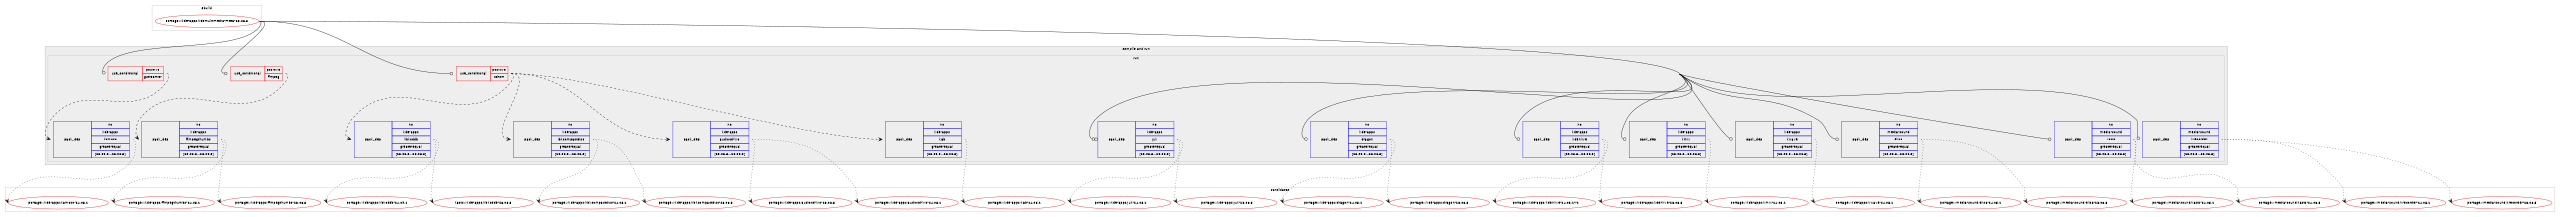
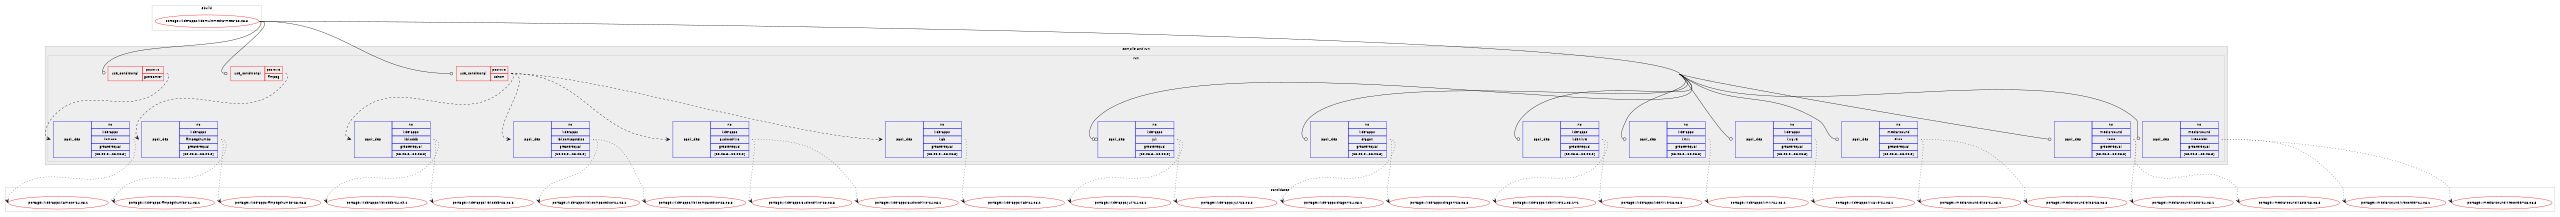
  digraph {
    compound=true
    concentrate=true
    fontname=Helvetica
    fontsize=10
    newrank=true
    rankdir=TB
    ranksep=1.5
    node [color=red fontname=Helvetica fontsize=10]
    edge [arrowhead=vee headport=w style=dotted tailport=e weight=100]
    n1 [label="portage://kde-apps/kdemultimedia-meta-23.08.5" width=4]
    n2 [color=blue label=<<TABLE BORDER="0" CELLBORDER="1" CELLSPACING="0" CELLPADDING="4" WIDTH="220"><TR><TD ROWSPAN="6" CELLPADDING="30">pack_dep</TD></TR><TR><TD WIDTH="110">no</TD></TR><TR><TD>kde-apps</TD></TR><TR><TD>audiocd-kio</TD></TR><TR><TD>greaterequal</TD></TR><TR><TD>[23.08.5,,,23.08.5]</TD></TR></TABLE>> shape=none]
    n3 [color=blue label=<<TABLE BORDER="0" CELLBORDER="1" CELLSPACING="0" CELLPADDING="4" WIDTH="220"><TR><TD ROWSPAN="6" CELLPADDING="30">pack_dep</TD></TR><TR><TD WIDTH="110">no</TD></TR><TR><TD>kde-apps</TD></TR><TR><TD>k3b</TD></TR><TR><TD>greaterequal</TD></TR><TR><TD>[23.08.5,,,23.08.5]</TD></TR></TABLE>> shape=none]
    n4 [color=blue label=<<TABLE BORDER="0" CELLBORDER="1" CELLSPACING="0" CELLPADDING="4" WIDTH="220"><TR><TD ROWSPAN="6" CELLPADDING="30">pack_dep</TD></TR><TR><TD WIDTH="110">no</TD></TR><TR><TD>kde-apps</TD></TR><TR><TD>libkcddb</TD></TR><TR><TD>greaterequal</TD></TR><TR><TD>[23.08.5,,,23.08.5]</TD></TR></TABLE>> shape=none]
    n5 [color=blue label=<<TABLE BORDER="0" CELLBORDER="1" CELLSPACING="0" CELLPADDING="4" WIDTH="220"><TR><TD ROWSPAN="6" CELLPADDING="30">pack_dep</TD></TR><TR><TD WIDTH="110">no</TD></TR><TR><TD>kde-apps</TD></TR><TR><TD>libkcompactdisc</TD></TR><TR><TD>greaterequal</TD></TR><TR><TD>[23.08.5,,,23.08.5]</TD></TR></TABLE>> shape=none]
    n6 [label=<<TABLE BORDER="0" CELLBORDER="1" CELLSPACING="0" CELLPADDING="4"><TR><TD ROWSPAN="3" CELLPADDING="10">use_conditional</TD></TR><TR><TD>positive</TD></TR><TR><TD>cdrom</TD></TR></TABLE>> shape=none]
    n7 [color=blue label=<<TABLE BORDER="0" CELLBORDER="1" CELLSPACING="0" CELLPADDING="4" WIDTH="220"><TR><TD ROWSPAN="6" CELLPADDING="30">pack_dep</TD></TR><TR><TD WIDTH="110">no</TD></TR><TR><TD>kde-apps</TD></TR><TR><TD>juk</TD></TR><TR><TD>greaterequal</TD></TR><TR><TD>[23.08.5,,,23.08.5]</TD></TR></TABLE>> shape=none]
    n8 [color=blue label=<<TABLE BORDER="0" CELLBORDER="1" CELLSPACING="0" CELLPADDING="4" WIDTH="220"><TR><TD ROWSPAN="6" CELLPADDING="30">pack_dep</TD></TR><TR><TD WIDTH="110">no</TD></TR><TR><TD>kde-apps</TD></TR><TR><TD>ffmpegthumbs</TD></TR><TR><TD>greaterequal</TD></TR><TR><TD>[23.08.5,,,23.08.5]</TD></TR></TABLE>> shape=none]
    n9 [label=<<TABLE BORDER="0" CELLBORDER="1" CELLSPACING="0" CELLPADDING="4"><TR><TD ROWSPAN="3" CELLPADDING="10">use_conditional</TD></TR><TR><TD>positive</TD></TR><TR><TD>ffmpeg</TD></TR></TABLE>> shape=none]
    n10 [color=blue label=<<TABLE BORDER="0" CELLBORDER="1" CELLSPACING="0" CELLPADDING="4" WIDTH="220"><TR><TD ROWSPAN="6" CELLPADDING="30">pack_dep</TD></TR><TR><TD WIDTH="110">no</TD></TR><TR><TD>kde-apps</TD></TR><TR><TD>kamoso</TD></TR><TR><TD>greaterequal</TD></TR><TR><TD>[23.08.5,,,23.08.5]</TD></TR></TABLE>> shape=none]
    n11 [label=<<TABLE BORDER="0" CELLBORDER="1" CELLSPACING="0" CELLPADDING="4"><TR><TD ROWSPAN="3" CELLPADDING="10">use_conditional</TD></TR><TR><TD>positive</TD></TR><TR><TD>gstreamer</TD></TR></TABLE>> shape=none]
    n12 [color=blue label=<<TABLE BORDER="0" CELLBORDER="1" CELLSPACING="0" CELLPADDING="4" WIDTH="220"><TR><TD ROWSPAN="6" CELLPADDING="30">pack_dep</TD></TR><TR><TD WIDTH="110">no</TD></TR><TR><TD>kde-apps</TD></TR><TR><TD>dragon</TD></TR><TR><TD>greaterequal</TD></TR><TR><TD>[23.08.5,,,23.08.5]</TD></TR></TABLE>> shape=none]
    n13 [color=blue label=<<TABLE BORDER="0" CELLBORDER="1" CELLSPACING="0" CELLPADDING="4" WIDTH="220"><TR><TD ROWSPAN="6" CELLPADDING="30">pack_dep</TD></TR><TR><TD WIDTH="110">no</TD></TR><TR><TD>kde-apps</TD></TR><TR><TD>kdenlive</TD></TR><TR><TD>greaterequal</TD></TR><TR><TD>[23.08.5,,,23.08.5]</TD></TR></TABLE>> shape=none]
    n14 [color=blue label=<<TABLE BORDER="0" CELLBORDER="1" CELLSPACING="0" CELLPADDING="4" WIDTH="220"><TR><TD ROWSPAN="6" CELLPADDING="30">pack_dep</TD></TR><TR><TD WIDTH="110">no</TD></TR><TR><TD>kde-apps</TD></TR><TR><TD>kmix</TD></TR><TR><TD>greaterequal</TD></TR><TR><TD>[23.08.5,,,23.08.5]</TD></TR></TABLE>> shape=none]
    n15 [color=blue label=<<TABLE BORDER="0" CELLBORDER="1" CELLSPACING="0" CELLPADDING="4" WIDTH="220"><TR><TD ROWSPAN="6" CELLPADDING="30">pack_dep</TD></TR><TR><TD WIDTH="110">no</TD></TR><TR><TD>kde-apps</TD></TR><TR><TD>kwave</TD></TR><TR><TD>greaterequal</TD></TR><TR><TD>[23.08.5,,,23.08.5]</TD></TR></TABLE>> shape=none]
    n16 [color=blue label=<<TABLE BORDER="0" CELLBORDER="1" CELLSPACING="0" CELLPADDING="4" WIDTH="220"><TR><TD ROWSPAN="6" CELLPADDING="30">pack_dep</TD></TR><TR><TD WIDTH="110">no</TD></TR><TR><TD>media-sound</TD></TR><TR><TD>elisa</TD></TR><TR><TD>greaterequal</TD></TR><TR><TD>[23.08.5,,,23.08.5]</TD></TR></TABLE>> shape=none]
    n17 [color=blue label=<<TABLE BORDER="0" CELLBORDER="1" CELLSPACING="0" CELLPADDING="4" WIDTH="220"><TR><TD ROWSPAN="6" CELLPADDING="30">pack_dep</TD></TR><TR><TD WIDTH="110">no</TD></TR><TR><TD>media-sound</TD></TR><TR><TD>kasts</TD></TR><TR><TD>greaterequal</TD></TR><TR><TD>[23.08.5,,,23.08.5]</TD></TR></TABLE>> shape=none]
    n18 [color=blue label=<<TABLE BORDER="0" CELLBORDER="1" CELLSPACING="0" CELLPADDING="4" WIDTH="220"><TR><TD ROWSPAN="6" CELLPADDING="30">pack_dep</TD></TR><TR><TD WIDTH="110">no</TD></TR><TR><TD>media-sound</TD></TR><TR><TD>krecorder</TD></TR><TR><TD>greaterequal</TD></TR><TR><TD>[23.08.5,,,23.08.5]</TD></TR></TABLE>> shape=none]
    n19 [label="portage://kde-apps/audiocd-kio-23.08.5" width=4]
    n20 [label="portage://kde-apps/audiocd-kio-24.05.1" width=4]
    n21 [label="portage://kde-apps/k3b-24.05.1" width=4]
-   n22 [label="kasts://kde-apps/libkcddb-23.08.5" width=4]
+   n22 [label="portage://kde-apps/libkcddb-23.08.5" width=4]
    n23 [label="portage://kde-apps/libkcddb-24.09.1" width=4]
    n24 [label="portage://kde-apps/libkcompactdisc-23.08.5" width=4]
    n25 [label="portage://kde-apps/libkcompactdisc-24.05.1" width=4]
    n26 [label="portage://kde-apps/ffmpegthumbs-23.08.5" width=4]
    n27 [label="portage://kde-apps/ffmpegthumbs-24.05.1" width=4]
    n28 [label="portage://kde-apps/kamoso-24.05.1" width=4]
    n29 [label="portage://kde-apps/dragon-23.08.5" width=4]
    n30 [label="portage://kde-apps/dragon-24.05.1" width=4]
    n31 [label="portage://kde-apps/juk-23.08.5" width=4]
    n32 [label="portage://kde-apps/juk-24.05.1" width=4]
    n33 [label="portage://kde-apps/kdenlive-23.08.5" width=4]
    n34 [label="portage://kde-apps/kdenlive-24.05.1-r1" width=4]
    n35 [label="portage://kde-apps/kmix-24.05.1" width=4]
    n36 [label="portage://kde-apps/kwave-24.05.1" width=4]
    n37 [label="portage://media-sound/elisa-23.08.5" width=4]
    n38 [label="portage://media-sound/elisa-24.05.1" width=4]
-   n39 [label="portage://media-sound/kasts-24.08.5" width=4]
+   n39 [label="portage://media-sound/kasts-23.08.5" width=4]
    n40 [label="portage://media-sound/kasts-24.05.1" width=4]
    n41 [label="portage://media-sound/krecorder-23.08.5" width=4]
    n42 [label="portage://media-sound/krecorder-24.05.1" width=4]
    subgraph cluster_1 {
      color=gray
      label=<<i>ebuild</i>>
      rank=same
      n1
    }
    subgraph cluster_2 {
      color=gray
      label=<<i>dependencies</i>>
      subgraph cluster_3 {
        color=gray
        fillcolor="#eeeeee"
        label=<<i>compile</i>>
        style=filled
      }
      subgraph cluster_4 {
        color=gray
        fillcolor="#eeeeee"
        label=<<i>compile and run</i>>
        style=filled
      }
      subgraph cluster_5 {
        color=gray
        fillcolor="#eeeeee"
        label=<<i>run</i>>
        style=filled
        subgraph sub_6 {
          color=gray
          fillcolor="#eeeeee"
          label=<<i>run</i>>
          style=filled
          n6
          subgraph sub_7 {
            color=gray
            fillcolor="#eeeeee"
            label=<<i>run</i>>
            style=filled
            n2
          }
          subgraph sub_8 {
            color=gray
            fillcolor="#eeeeee"
            label=<<i>run</i>>
            style=filled
            n3
          }
          subgraph sub_9 {
            color=gray
            fillcolor="#eeeeee"
            label=<<i>run</i>>
            style=filled
            n4
          }
          subgraph sub_10 {
            color=gray
            fillcolor="#eeeeee"
            label=<<i>run</i>>
            style=filled
            n5
          }
        }
        subgraph sub_11 {
          color=gray
          fillcolor="#eeeeee"
          label=<<i>run</i>>
          style=filled
          n7
        }
        subgraph sub_12 {
          color=gray
          fillcolor="#eeeeee"
          label=<<i>run</i>>
          style=filled
          n9
          subgraph sub_13 {
            color=gray
            fillcolor="#eeeeee"
            label=<<i>run</i>>
            style=filled
            n8
          }
        }
        subgraph sub_14 {
          color=gray
          fillcolor="#eeeeee"
          label=<<i>run</i>>
          style=filled
          n11
          subgraph sub_15 {
            color=gray
            fillcolor="#eeeeee"
            label=<<i>run</i>>
            style=filled
            n10
          }
        }
        subgraph sub_16 {
          color=gray
          fillcolor="#eeeeee"
          label=<<i>run</i>>
          style=filled
          n12
        }
        subgraph sub_17 {
          color=gray
          fillcolor="#eeeeee"
          label=<<i>run</i>>
          style=filled
          n13
        }
        subgraph sub_18 {
          color=gray
          fillcolor="#eeeeee"
          label=<<i>run</i>>
          style=filled
          n14
        }
        subgraph sub_19 {
          color=gray
          fillcolor="#eeeeee"
          label=<<i>run</i>>
          style=filled
          n15
        }
        subgraph sub_20 {
          color=gray
          fillcolor="#eeeeee"
          label=<<i>run</i>>
          style=filled
          n16
        }
        subgraph sub_21 {
          color=gray
          fillcolor="#eeeeee"
          label=<<i>run</i>>
          style=filled
          n17
        }
        subgraph sub_22 {
          color=gray
          fillcolor="#eeeeee"
          label=<<i>run</i>>
          style=filled
          n18
        }
      }
    }
    subgraph cluster_23 {
      color=gray
      label=<<i>candidates</i>>
      rank=same
      subgraph sub_24 {
        color=black
        label=<<i>candidates</i>>
        nodesep=1
        rank=same
        n19
        n20
      }
      subgraph sub_25 {
        color=black
        label=<<i>candidates</i>>
        nodesep=1
        rank=same
        n21
      }
      subgraph sub_26 {
        color=black
        label=<<i>candidates</i>>
        nodesep=1
        rank=same
        n22
        n23
      }
      subgraph sub_27 {
        color=black
        label=<<i>candidates</i>>
        nodesep=1
        rank=same
        n24
        n25
      }
      subgraph sub_28 {
        color=black
        label=<<i>candidates</i>>
        nodesep=1
        rank=same
        n26
        n27
      }
      subgraph sub_29 {
        color=black
        label=<<i>candidates</i>>
        nodesep=1
        rank=same
        n28
      }
      subgraph sub_30 {
        color=black
        label=<<i>candidates</i>>
        nodesep=1
        rank=same
        n29
        n30
      }
      subgraph sub_31 {
        color=black
        label=<<i>candidates</i>>
        nodesep=1
        rank=same
        n31
        n32
      }
      subgraph sub_32 {
        color=black
        label=<<i>candidates</i>>
        nodesep=1
        rank=same
        n33
        n34
      }
      subgraph sub_33 {
        color=black
        label=<<i>candidates</i>>
        nodesep=1
        rank=same
        n35
      }
      subgraph sub_34 {
        color=black
        label=<<i>candidates</i>>
        nodesep=1
        rank=same
        n36
      }
      subgraph sub_35 {
        color=black
        label=<<i>candidates</i>>
        nodesep=1
        rank=same
        n37
        n38
      }
      subgraph sub_36 {
        color=black
        label=<<i>candidates</i>>
        nodesep=1
        rank=same
        n39
        n40
      }
      subgraph sub_37 {
        color=black
        label=<<i>candidates</i>>
        nodesep=1
        rank=same
        n41
        n42
      }
    }
    n1 -> n6 [arrowhead=odot style=solid weight=20]
    n1 -> n7 [arrowhead=odot style=solid weight=20]
    n1 -> n9 [arrowhead=odot style=solid weight=20]
    n1 -> n11 [arrowhead=odot style=solid weight=20]
    n1 -> n12 [arrowhead=odot style=solid weight=20]
    n1 -> n13 [arrowhead=odot style=solid weight=20]
    n1 -> n14 [arrowhead=odot style=solid weight=20]
    n1 -> n15 [arrowhead=odot style=solid weight=20]
    n1 -> n16 [arrowhead=odot style=solid weight=20]
    n1 -> n17 [arrowhead=odot style=solid weight=20]
    n1 -> n18 [arrowhead=odot style=solid weight=20]
    n2 -> n19
    n2 -> n20
    n3 -> n21
    n4 -> n22
    n4 -> n23
    n5 -> n24
    n5 -> n25
    n6 -> n2 [style=dashed weight=20]
    n6 -> n3 [style=dashed weight=20]
    n6 -> n4 [style=dashed weight=20]
    n6 -> n5 [style=dashed weight=20]
    n7 -> n31
    n7 -> n32
    n8 -> n26
    n8 -> n27
    n9 -> n8 [style=dashed weight=20]
    n10 -> n28
    n11 -> n10 [style=dashed weight=20]
    n12 -> n29
    n12 -> n30
    n13 -> n33
    n13 -> n34
    n14 -> n35
    n15 -> n36
    n16 -> n37
    n16 -> n38
    n17 -> n39
    n17 -> n40
    n18 -> n41
    n18 -> n42
  }
